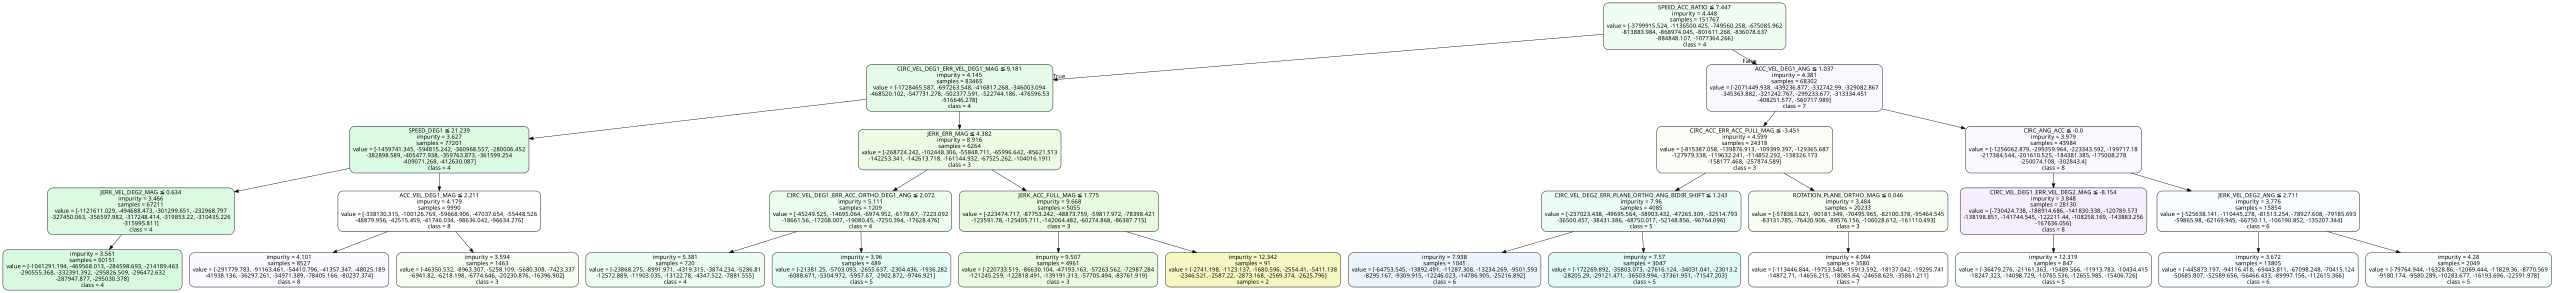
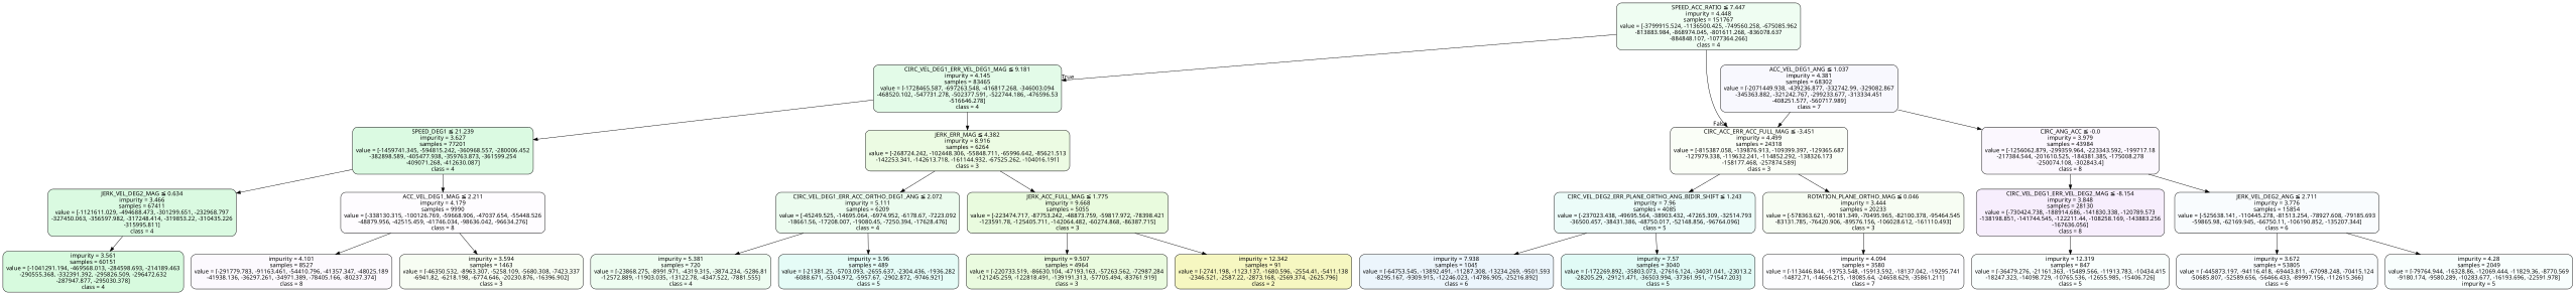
  digraph {
    fontname="Noto Sans"
    node [color=black fillcolor="#f7fdf3" fontname="Noto Sans" shape=box style="filled, rounded"]
    edge [fontname="Noto Sans"]
    n1 [fillcolor="#effdf2" label=<SPEED_ACC_RATIO &le; 7.447<br/>impurity = 4.448<br/>samples = 151767<br/>value = [-3799915.524, -1136500.425, -749560.258, -675085.962<br/>-813883.984, -868974.045, -801611.268, -836078.637<br/>-884848.107, -1077364.266]<br/>class = 4>]
    n2 [fillcolor="#e3fbe8" label=<CIRC_VEL_DEG1_ERR_VEL_DEG1_MAG &le; 9.181<br/>impurity = 4.145<br/>samples = 83465<br/>value = [-1728465.587, -697263.548, -416817.268, -346003.094<br/>-468520.102, -547731.278, -502377.591, -522744.186, -476596.53<br/>-516646.278]<br/>class = 4>]
    n3 [fillcolor="#f8f8fe" label=<ACC_VEL_DEG1_ANG &le; 1.037<br/>impurity = 4.381<br/>samples = 68302<br/>value = [-2071449.938, -439236.877, -332742.99, -329082.867<br/>-345363.882, -321242.767, -299233.677, -313334.451<br/>-408251.577, -560717.989]<br/>class = 7>]
    n4 [fillcolor="#dbfae2" label=<SPEED_DEG1 &le; 21.239<br/>impurity = 3.627<br/>samples = 77201<br/>value = [-1459741.345, -594815.242, -360968.557, -280006.452<br/>-382898.589, -405477.938, -359763.873, -361599.254<br/>-409071.268, -412630.087]<br/>class = 4>]
    n5 [fillcolor="#ecfbe3" label=<JERK_ERR_MAG &le; 4.382<br/>impurity = 8.916<br/>samples = 6264<br/>value = [-268724.242, -102448.306, -55848.711, -65996.642, -85621.513<br/>-142253.341, -142613.718, -161144.932, -67525.262, -104016.191]<br/>class = 3>]
-   n6 [fillcolor="#fafef7" label=<CIRC_ACC_ERR_ACC_FULL_MAG &le; -3.451<br/>impurity = 4.599<br/>samples = 24318<br/>value = [-815387.058, -139876.913, -109399.397, -129365.687<br/>-127979.338, -119632.241, -114852.292, -138326.173<br/>-158177.468, -257874.589]<br/>class = 3>]
+   n6 [fillcolor="#fafef7" label=<CIRC_ACC_ERR_ACC_FULL_MAG &le; -3.451<br/>impurity = 4.499<br/>samples = 24318<br/>value = [-815387.058, -139876.913, -109399.397, -129365.687<br/>-127979.338, -119632.241, -114852.292, -138326.173<br/>-158177.468, -257874.589]<br/>class = 3>]
    n7 [fillcolor="#fbf7fe" label=<CIRC_ANG_ACC &le; -0.0<br/>impurity = 3.979<br/>samples = 43984<br/>value = [-1256062.879, -299359.964, -223343.592, -199717.18<br/>-217384.544, -201610.525, -184381.385, -175008.278<br/>-250074.108, -302843.4]<br/>class = 8>]
-   n8 [fillcolor="#dafae1" label=<JERK_VEL_DEG2_MAG &le; 0.634<br/>impurity = 3.466<br/>samples = 67211<br/>value = [-1121611.029, -494688.473, -301299.651, -232968.797<br/>-327450.063, -356597.982, -317248.414, -319853.22, -310435.226<br/>-315995.811]<br/>class = 4>]
+   n8 [fillcolor="#dafae1" label=<JERK_VEL_DEG2_MAG &le; 0.634<br/>impurity = 3.466<br/>samples = 67411<br/>value = [-1121611.029, -494688.473, -301299.651, -232968.797<br/>-327450.063, -356597.982, -317248.414, -319853.22, -310435.226<br/>-315995.811]<br/>class = 4>]
    n9 [fillcolor="#fefcff" label=<ACC_VEL_DEG1_MAG &le; 2.211<br/>impurity = 4.179<br/>samples = 9990<br/>value = [-338130.315, -100126.769, -59668.906, -47037.654, -55448.526<br/>-48879.956, -42515.459, -41746.034, -98636.042, -96634.276]<br/>class = 8>]
-   n10 [fillcolor="#ecfcef" label=<CIRC_VEL_DEG1_ERR_ACC_ORTHO_DEG1_ANG &le; 2.072<br/>impurity = 5.111<br/>samples = 1209<br/>value = [-45249.525, -14695.064, -6974.952, -6178.67, -7223.092<br/>-18661.56, -17208.007, -19080.45, -7250.394, -17628.476]<br/>class = 4>]
+   n10 [fillcolor="#ecfcef" label=<CIRC_VEL_DEG1_ERR_ACC_ORTHO_DEG1_ANG &le; 2.072<br/>impurity = 5.111<br/>samples = 6209<br/>value = [-45249.525, -14695.064, -6974.952, -6178.67, -7223.092<br/>-18661.56, -17208.007, -19080.45, -7250.394, -17628.476]<br/>class = 4>]
    n11 [fillcolor="#e9fbde" label=<JERK_ACC_FULL_MAG &le; 1.775<br/>impurity = 9.668<br/>samples = 5055<br/>value = [-223474.717, -87753.242, -48873.759, -59817.972, -78398.421<br/>-123591.78, -125405.711, -142064.482, -60274.868, -86387.715]<br/>class = 3>]
    n12 [fillcolor="#d7fade" label=<impurity = 3.561<br/>samples = 60151<br/>value = [-1041291.194, -469568.013, -284598.693, -214189.463<br/>-290555.368, -332391.392, -295826.509, -296472.632<br/>-287947.877, -295030.378]<br/>class = 4>]
    n13 [fillcolor="#fcf9fe" label=<impurity = 4.101<br/>samples = 8527<br/>value = [-291779.783, -91163.461, -54410.796, -41357.347, -48025.189<br/>-41938.136, -36297.261, -34971.389, -78405.166, -80237.374]<br/>class = 8>]
    n14 [label=<impurity = 3.594<br/>samples = 1463<br/>value = [-46350.532, -8963.307, -5258.109, -5680.308, -7423.337<br/>-6941.82, -6218.198, -6774.646, -20230.876, -16396.902]<br/>class = 3>]
    n15 [fillcolor="#eefdf1" label=<impurity = 5.381<br/>samples = 720<br/>value = [-23868.275, -8991.971, -4319.315, -3874.234, -5286.81<br/>-12572.889, -11903.035, -13122.78, -4347.522, -7881.555]<br/>class = 4>]
    n16 [fillcolor="#e5fcf7" label=<impurity = 3.96<br/>samples = 489<br/>value = [-21381.25, -5703.093, -2655.637, -2304.436, -1936.282<br/>-6088.671, -5304.972, -5957.67, -2902.872, -9746.921]<br/>class = 5>]
-   n17 [fillcolor="#eafbdf" label=<impurity = 9.507<br/>samples = 4961<br/>value = [-220733.519, -86630.104, -47193.163, -57263.562, -72987.284<br/>-121245.259, -122818.491, -139191.313, -57705.494, -83761.919]<br/>class = 3>]
-   n18 [fillcolor="#f6f7c1" label=<impurity = 12.342<br/>samples = 91<br/>value = [-2741.198, -1123.137, -1680.596, -2554.41, -5411.138<br/>-2346.521, -2587.22, -2873.168, -2569.374, -2625.796]<br/>samples = 2>]
+   n17 [fillcolor="#eafbdf" label=<impurity = 9.507<br/>samples = 4964<br/>value = [-220733.519, -86630.104, -47193.163, -57263.562, -72987.284<br/>-121245.259, -122818.491, -139191.313, -57705.494, -83761.919]<br/>class = 3>]
+   n18 [fillcolor="#f6f7c1" label=<impurity = 12.342<br/>samples = 91<br/>value = [-2741.198, -1123.137, -1680.596, -2554.41, -5411.138<br/>-2346.521, -2587.22, -2873.168, -2569.374, -2625.796]<br/>class = 2>]
    n19 [fillcolor="#ecfcf9" label=<CIRC_VEL_DEG2_ERR_PLANE_ORTHO_ANG_BIDIR_SHIFT &le; 1.243<br/>impurity = 7.96<br/>samples = 4085<br/>value = [-237023.438, -49695.564, -38903.432, -47265.309, -32514.793<br/>-36500.457, -38431.386, -48750.017, -52148.856, -96764.096]<br/>class = 5>]
-   n20 [label=<ROTATION_PLANE_ORTHO_MAG &le; 0.046<br/>impurity = 3.484<br/>samples = 20233<br/>value = [-578363.621, -90181.349, -70495.965, -82100.378, -95464.545<br/>-83131.785, -76420.906, -89576.156, -106028.612, -161110.493]<br/>class = 3>]
+   n20 [label=<ROTATION_PLANE_ORTHO_MAG &le; 0.046<br/>impurity = 3.444<br/>samples = 20233<br/>value = [-578363.621, -90181.349, -70495.965, -82100.378, -95464.545<br/>-83131.785, -76420.906, -89576.156, -106028.612, -161110.493]<br/>class = 3>]
    n21 [fillcolor="#f7eefd" label=<CIRC_VEL_DEG1_ERR_VEL_DEG2_MAG &le; -8.154<br/>impurity = 3.848<br/>samples = 28130<br/>value = [-730424.738, -188914.686, -141830.338, -120789.573<br/>-138198.851, -141744.545, -122211.44, -108258.169, -143883.256<br/>-167636.056]<br/>class = 8>]
    n22 [fillcolor="#f9fcfe" label=<JERK_VEL_DEG2_ANG &le; 2.711<br/>impurity = 3.776<br/>samples = 15854<br/>value = [-525638.141, -110445.278, -81513.254, -78927.608, -79185.693<br/>-59865.98, -62169.945, -66750.11, -106190.852, -135207.344]<br/>class = 6>]
    n23 [fillcolor="#ecf5fc" label=<impurity = 7.938<br/>samples = 1045<br/>value = [-64753.545, -13892.491, -11287.308, -13234.269, -9501.593<br/>-8295.167, -9309.915, -12246.023, -14786.905, -25216.892]<br/>class = 6>]
-   n24 [fillcolor="#e1fbf6" label=<impurity = 7.57<br/>samples = 3047<br/>value = [-172269.892, -35803.073, -27616.124, -34031.041, -23013.2<br/>-28205.29, -29121.471, -36503.994, -37361.951, -71547.203]<br/>class = 5>]
+   n24 [fillcolor="#e1fbf6" label=<impurity = 7.57<br/>samples = 3040<br/>value = [-172269.892, -35803.073, -27616.124, -34031.041, -23013.2<br/>-28205.29, -29121.471, -36503.994, -37361.951, -71547.203]<br/>class = 5>]
    n25 [fillcolor="#fdfdff" label=<impurity = 4.094<br/>samples = 3580<br/>value = [-113446.844, -19753.548, -15913.592, -18137.042, -19295.741<br/>-14872.71, -14656.215, -18085.64, -24658.629, -35861.211]<br/>class = 7>]
    n26 [fillcolor="#f9fefd" label=<impurity = 12.319<br/>samples = 847<br/>value = [-36479.276, -21161.363, -15489.566, -11913.783, -10434.415<br/>-18247.323, -14098.729, -10765.536, -12655.985, -15406.726]<br/>class = 5>]
-   n27 [fillcolor="#f9fcfe" label=<impurity = 3.672<br/>samples = 13805<br/>value = [-445873.197, -94116.418, -69443.811, -67098.248, -70415.124<br/>-50685.807, -52589.656, -56466.433, -89997.156, -112615.366]<br/>class = 6>]
-   n28 [fillcolor="#f8fefd" label=<impurity = 4.28<br/>samples = 2049<br/>value = [-79764.944, -16328.86, -12069.444, -11829.36, -8770.569<br/>-9180.174, -9580.289, -10283.677, -16193.696, -22591.978]<br/>class = 5>]
+   n27 [fillcolor="#f9fcfe" label=<impurity = 3.672<br/>samples = 53805<br/>value = [-445873.197, -94116.418, -69443.811, -67098.248, -70415.124<br/>-50685.807, -52589.656, -56466.433, -89997.156, -112615.366]<br/>class = 6>]
+   n28 [fillcolor="#f8fefd" label=<impurity = 4.28<br/>samples = 2049<br/>value = [-79764.944, -16328.86, -12069.444, -11829.36, -8770.569<br/>-9180.174, -9580.289, -10283.677, -16193.696, -22591.978]<br/>impurity = 5>]
    n1 -> n2 [headlabel=True labelangle=45 labeldistance=2.5]
-   n1 -> n3 [headlabel=False labelangle=-45 labeldistance=2.5]
+   n1 -> n6 [headlabel=False labelangle=-45 labeldistance=2.5]
    n2 -> n4
    n2 -> n5
    n3 -> n6
    n3 -> n7
    n4 -> n8
    n4 -> n9
    n5 -> n10
    n5 -> n11
    n6 -> n19
    n6 -> n20
    n7 -> n21
    n7 -> n22
    n8 -> n12
    n9 -> n13
    n9 -> n14
    n10 -> n15
    n10 -> n16
    n11 -> n17
    n11 -> n18
    n19 -> n23
    n19 -> n24
    n20 -> n25
    n21 -> n26
    n22 -> n27
    n22 -> n28
  }
